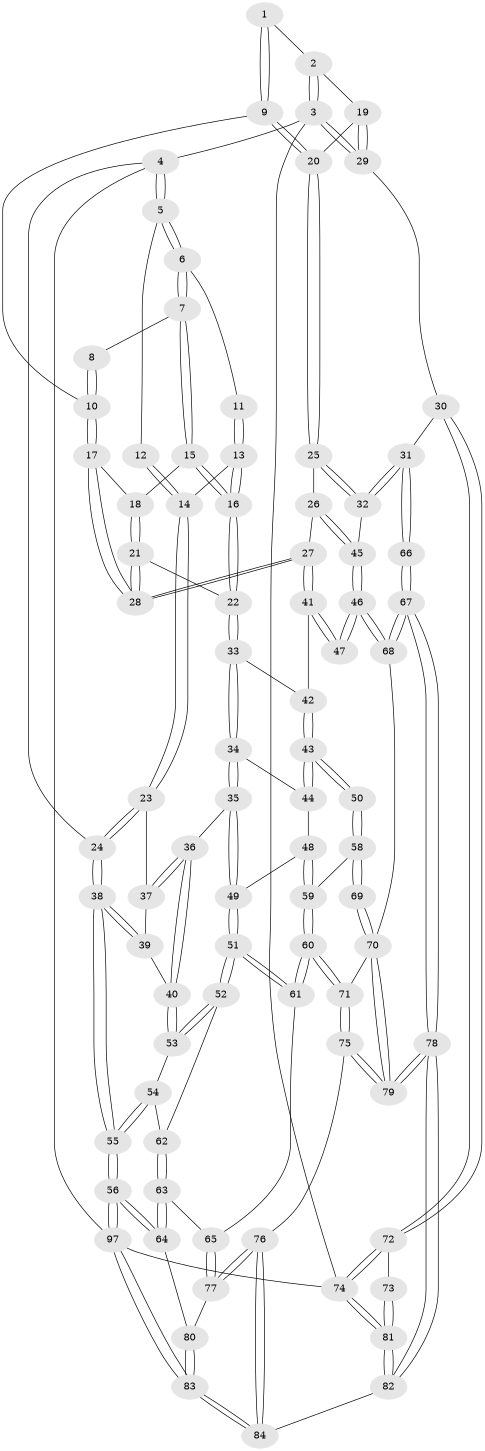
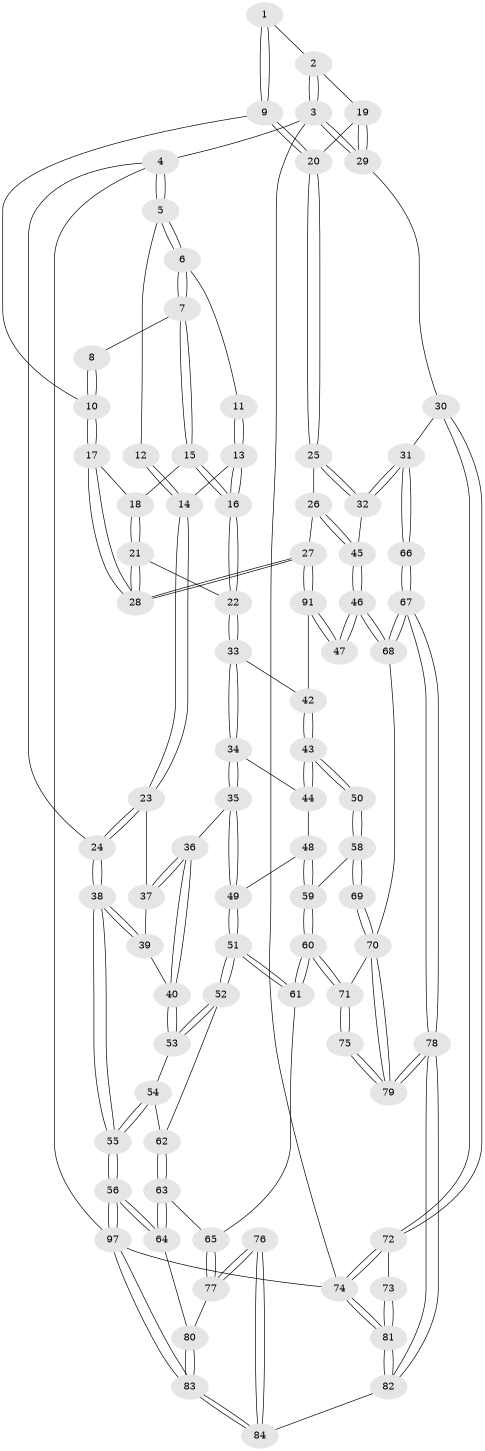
  graph {
    node [color=gray90 style=filled]
    1
    2
    9
    3
    19
    10
    20
    4
    29
    74
    5
    24
    n13 [label=97]
    30
    81
    6
    12
    38
    83
    7
    11
    14
    8
    15
    13
    16
    18
    17
    25
    28
    23
    22
    37
    21
    33
    26
    32
    34
    42
    39
    55
    27
    45
-   41
+   41 [label=91]
    46
    47
    31
    72
    66
    73
    67
    35
    44
    43
    36
    49
    48
    40
    51
    53
    56
    54
    50
    58
    59
    68
    70
    60
    52
    61
    69
    62
    65
    63
    64
    80
    84
    71
    75
    77
    78
    79
    82
    76
    1 -- 2
    1 -- 9
    1 -- 9
    2 -- 3
    2 -- 3
    2 -- 19
    9 -- 10
    9 -- 20
    9 -- 20
    3 -- 4
    3 -- 29
    3 -- 29
    3 -- 74
    19 -- 20
    19 -- 29
    19 -- 29
    10 -- 17
    10 -- 17
    20 -- 25
    20 -- 25
    4 -- 5
    4 -- 5
    4 -- 24
    4 -- n13
    29 -- 30
    74 -- 81
    74 -- 81
    5 -- 6
    5 -- 6
    5 -- 12
    24 -- 38
    24 -- 38
    n13 -- 74
    n13 -- 83
    n13 -- 83
    30 -- 31
    30 -- 72
    30 -- 72
    81 -- 82
    81 -- 82
    6 -- 7
    6 -- 7
    6 -- 11
    12 -- 14
    12 -- 14
    38 -- 39
    38 -- 39
    38 -- 55
    38 -- 55
    83 -- 84
    83 -- 84
    7 -- 8
    7 -- 15
    7 -- 15
    11 -- 13
    11 -- 13
    14 -- 23
    14 -- 23
    8 -- 10
    8 -- 10
    15 -- 16
    15 -- 16
    15 -- 18
    13 -- 14
    13 -- 16
    13 -- 16
    16 -- 22
    16 -- 22
    18 -- 21
    18 -- 21
    17 -- 18
    17 -- 28
    17 -- 28
    25 -- 26
    25 -- 32
    25 -- 32
    23 -- 24
    23 -- 24
    23 -- 37
    22 -- 33
    22 -- 33
    37 -- 39
    21 -- 28
    21 -- 28
    21 -- 22
    33 -- 34
    33 -- 34
    33 -- 42
    26 -- 27
    26 -- 45
    26 -- 45
    32 -- 45
    34 -- 35
    34 -- 35
    34 -- 44
    42 -- 43
    42 -- 43
    39 -- 40
    55 -- 56
    55 -- 56
    27 -- 28
    27 -- 28
    27 -- 41
    27 -- 41
    45 -- 46
    45 -- 46
    41 -- 42
    41 -- 47
    41 -- 47
    46 -- 47
    46 -- 47
    46 -- 68
    46 -- 68
    31 -- 32
    31 -- 32
    31 -- 66
    31 -- 66
    72 -- 74
    72 -- 74
    72 -- 73
    66 -- 67
    66 -- 67
    73 -- 81
    73 -- 81
    67 -- 68
    67 -- 68
    67 -- 78
    67 -- 78
    35 -- 36
    35 -- 49
    35 -- 49
    44 -- 48
    43 -- 44
    43 -- 44
    43 -- 50
    43 -- 50
    36 -- 37
    36 -- 37
    36 -- 40
    36 -- 40
    49 -- 51
    49 -- 51
    48 -- 49
    48 -- 59
    48 -- 59
    40 -- 53
    40 -- 53
    51 -- 52
    51 -- 52
    51 -- 61
    51 -- 61
    53 -- 54
    56 -- n13
    56 -- n13
    56 -- 64
    56 -- 64
    54 -- 55
    54 -- 55
    54 -- 62
    50 -- 58
    50 -- 58
    58 -- 59
    58 -- 69
    58 -- 69
    59 -- 60
    59 -- 60
    68 -- 70
    70 -- 71
    70 -- 79
    70 -- 79
    60 -- 61
    60 -- 61
    60 -- 71
    60 -- 71
    52 -- 53
    52 -- 53
    52 -- 62
    61 -- 65
    69 -- 70
    69 -- 70
    62 -- 63
    62 -- 63
    65 -- 77
    65 -- 77
    63 -- 65
    63 -- 64
    63 -- 64
    64 -- 80
    80 -- 83
    80 -- 83
    71 -- 75
    71 -- 75
    75 -- 79
    75 -- 79
-   75 -- 76
    77 -- 80
    78 -- 79
    78 -- 79
    78 -- 82
    78 -- 82
    82 -- 84
    76 -- 84
    76 -- 84
    76 -- 77
    76 -- 77
  }
